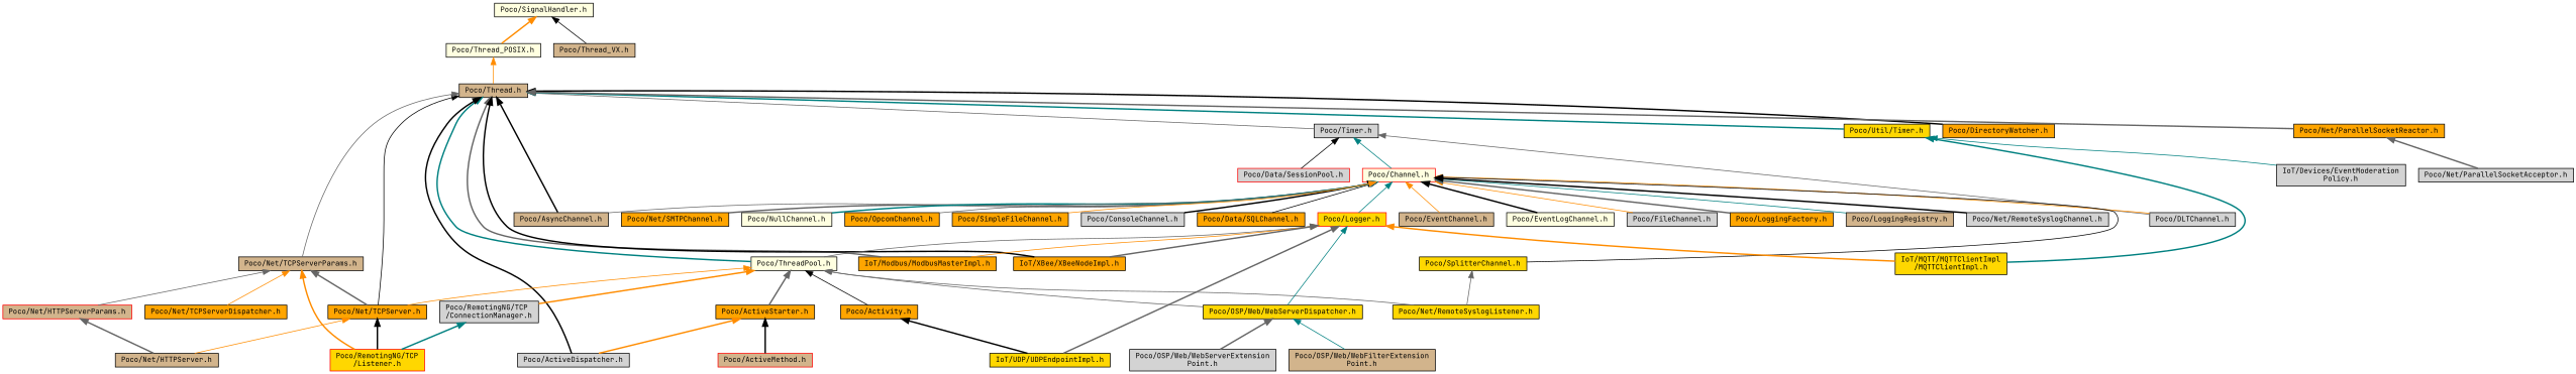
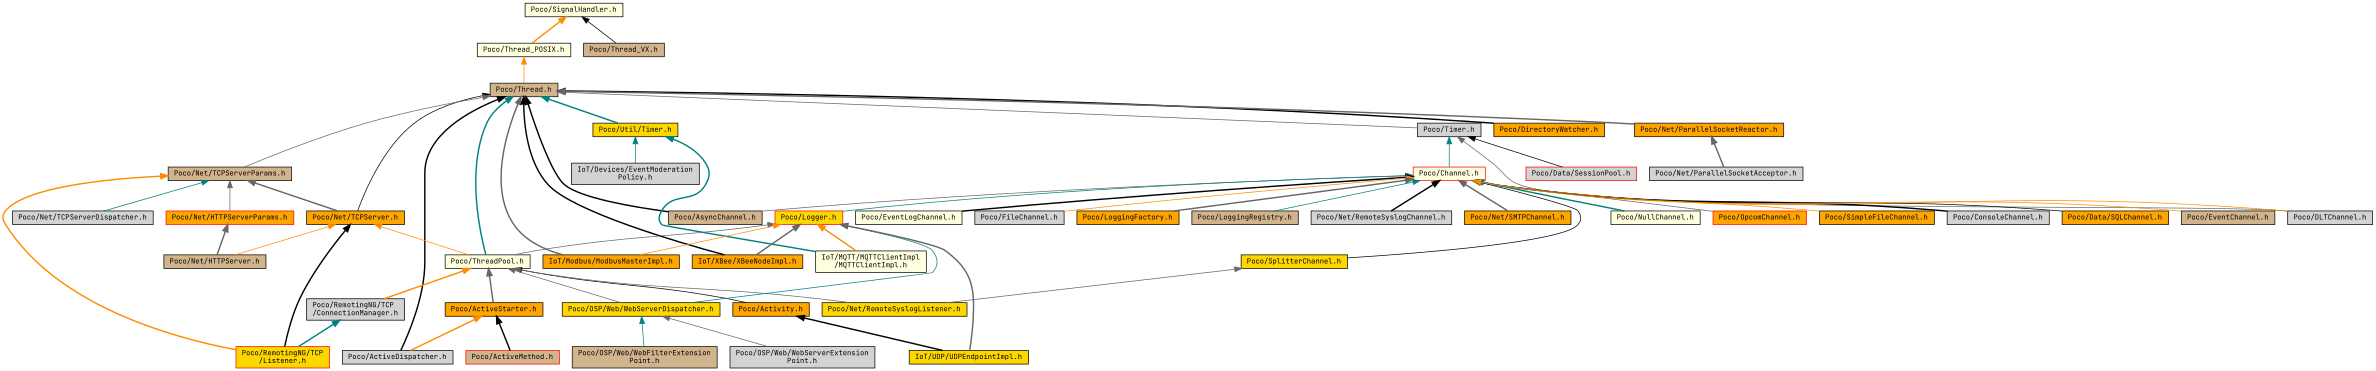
  digraph {
    fontname="JetBrains Mono"
    node [color=black fillcolor=orange fontname="JetBrains Mono" fontsize=10 shape=record style=filled]
    edge [color=gray40 dir=back fontname="JetBrains Mono" fontsize=10 labelfontname=Helvetica labelfontsize=10 style=bold]
    n1 [fillcolor=lightyellow fontcolor=black height=0.2 label="Poco/SignalHandler.h" width=0.4]
    n2 [fillcolor=lightyellow height=0.2 label="Poco/Thread_POSIX.h" width=0.4]
    n3 [fillcolor=tan height=0.2 label="Poco/Thread_VX.h" width=0.4]
    n4 [fillcolor=tan height=0.2 label="Poco/Thread.h" width=0.4]
    n5 [fillcolor=lightyellow height=0.2 label="Poco/ThreadPool.h" width=0.4]
    n6 [fillcolor=lightgrey height=0.2 label="Poco/ActiveDispatcher.h" width=0.4]
    n7 [height=0.2 label="Poco/Net/TCPServer.h" width=0.4]
    n8 [fillcolor=lightgrey height=0.2 label="Poco/Timer.h" width=0.4]
    n9 [height=0.2 label="IoT/Modbus/ModbusMasterImpl.h" width=0.4]
    n10 [height=0.2 label="IoT/XBee/XBeeNodeImpl.h" width=0.4]
    n11 [fillcolor=tan height=0.2 label="Poco/AsyncChannel.h" width=0.4]
    n12 [fillcolor=gold height=0.2 label="Poco/Util/Timer.h" width=0.4]
    n13 [height=0.2 label="Poco/DirectoryWatcher.h" width=0.4]
    n14 [fillcolor=tan height=0.2 label="Poco/Net/TCPServerParams.h" width=0.4]
    n15 [height=0.2 label="Poco/Net/ParallelSocketReactor.h" width=0.4]
    n16 [height=0.2 label="Poco/ActiveStarter.h" width=0.4]
    n17 [height=0.2 label="Poco/Activity.h" width=0.4]
    n18 [fillcolor=gold height=0.2 label="Poco/Net/RemoteSyslogListener.h" width=0.4]
    n19 [fillcolor=gold height=0.2 label="Poco/OSP/Web/WebServerDispatcher.h" width=0.4]
    n20 [fillcolor=lightgrey height=0.2 label="Poco/RemotingNG/TCP\l/ConnectionManager.h" width=0.4]
    n21 [fillcolor=tan height=0.2 label="Poco/Net/HTTPServer.h" width=0.4]
    n22 [color=red fillcolor=gold height=0.2 label="Poco/RemotingNG/TCP\l/Listener.h" width=0.4]
    n23 [color=red fillcolor=lightyellow height=0.2 label="Poco/Channel.h" width=0.4]
    n24 [fillcolor=lightgrey height=0.2 label="Poco/DLTChannel.h" width=0.4]
    n25 [color=red fillcolor=lightgrey height=0.2 label="Poco/Data/SessionPool.h" width=0.4]
-   n26 [fillcolor=gold height=0.2 label="IoT/MQTT/MQTTClientImpl\l/MQTTClientImpl.h" width=0.4]
+   n26 [fillcolor=lightyellow height=0.2 label="IoT/MQTT/MQTTClientImpl\l/MQTTClientImpl.h" width=0.4]
    n27 [fillcolor=lightgrey height=0.2 label="IoT/Devices/EventModeration\lPolicy.h" width=0.4]
-   n28 [height=0.2 label="Poco/Net/TCPServerDispatcher.h" width=0.4]
-   n29 [color=red fillcolor=tan height=0.2 label="Poco/Net/HTTPServerParams.h" width=0.4]
+   n28 [fillcolor=lightgrey height=0.2 label="Poco/Net/TCPServerDispatcher.h" width=0.4]
+   n29 [color=red height=0.2 label="Poco/Net/HTTPServerParams.h" width=0.4]
    n30 [fillcolor=lightgrey height=0.2 label="Poco/Net/ParallelSocketAcceptor.h" width=0.4]
    n31 [color=red fillcolor=tan height=0.2 label="Poco/ActiveMethod.h" width=0.4]
    n32 [fillcolor=gold height=0.2 label="IoT/UDP/UDPEndpointImpl.h" width=0.4]
    n33 [fillcolor=tan height=0.2 label="Poco/OSP/Web/WebFilterExtension\lPoint.h" width=0.4]
    n34 [fillcolor=lightgrey height=0.2 label="Poco/OSP/Web/WebServerExtension\lPoint.h" width=0.4]
    n35 [color=red fillcolor=gold height=0.2 label="Poco/Logger.h" width=0.4]
    n36 [fillcolor=lightgrey height=0.2 label="Poco/ConsoleChannel.h" width=0.4]
    n37 [height=0.2 label="Poco/Data/SQLChannel.h" width=0.4]
    n38 [fillcolor=tan height=0.2 label="Poco/EventChannel.h" width=0.4]
    n39 [fillcolor=lightyellow height=0.2 label="Poco/EventLogChannel.h" width=0.4]
    n40 [fillcolor=lightgrey height=0.2 label="Poco/FileChannel.h" width=0.4]
    n41 [height=0.2 label="Poco/LoggingFactory.h" width=0.4]
    n42 [fillcolor=tan height=0.2 label="Poco/LoggingRegistry.h" width=0.4]
    n43 [fillcolor=lightgrey height=0.2 label="Poco/Net/RemoteSyslogChannel.h" width=0.4]
    n44 [fillcolor=gold height=0.2 label="Poco/SplitterChannel.h" width=0.4]
    n45 [height=0.2 label="Poco/Net/SMTPChannel.h" width=0.4]
    n46 [fillcolor=lightyellow height=0.2 label="Poco/NullChannel.h" width=0.4]
-   n47 [height=0.2 label="Poco/OpcomChannel.h" width=0.4]
+   n47 [color=red height=0.2 label="Poco/OpcomChannel.h" width=0.4]
    n48 [height=0.2 label="Poco/SimpleFileChannel.h" width=0.4]
    n1 -> n2 [color=darkorange]
    n1 -> n3 [color=black style=solid]
    n2 -> n4 [color=darkorange style=solid]
    n4 -> n5 [color=teal]
    n4 -> n6 [color=black]
    n4 -> n7 [color=black style=solid]
    n4 -> n8 [style=solid]
    n4 -> n9
    n4 -> n10 [color=black]
    n4 -> n11 [color=black]
    n4 -> n12 [color=teal]
    n4 -> n13 [color=black]
    n4 -> n14 [style=solid]
    n4 -> n15
-   n5 -> n7 [color=darkorange style=solid]
+   n7 -> n5 [color=darkorange style=solid]
    n5 -> n16
    n5 -> n17 [color=black style=solid]
    n5 -> n18 [style=solid]
    n5 -> n19 [style=solid]
    n5 -> n20 [color=darkorange]
    n7 -> n21 [color=darkorange style=solid]
    n7 -> n22 [color=black]
    n8 -> n23 [color=teal style=solid]
    n8 -> n24 [style=solid]
    n8 -> n25 [color=black style=solid]
    n12 -> n26 [color=teal]
    n12 -> n27 [color=teal style=solid]
    n14 -> n7
    n14 -> n22 [color=darkorange]
-   n14 -> n28 [color=darkorange style=solid]
+   n14 -> n28 [color=teal style=solid]
    n14 -> n29 [style=solid]
    n15 -> n30
    n16 -> n6 [color=darkorange]
    n16 -> n31 [color=black]
    n17 -> n32 [color=black]
    n19 -> n33 [color=teal style=solid]
-   n19 -> n34
+   n19 -> n34 [style=solid]
    n20 -> n22 [color=teal]
    n23 -> n11 [style=solid]
    n23 -> n24 [color=darkorange style=solid]
    n23 -> n35 [color=teal style=solid]
    n23 -> n36 [color=black]
    n23 -> n37 [color=black style=solid]
    n23 -> n38 [color=darkorange style=solid]
    n23 -> n39 [color=black]
    n23 -> n40 [color=darkorange style=solid]
    n23 -> n41
    n23 -> n42 [color=teal style=solid]
    n23 -> n43 [color=black]
    n23 -> n44 [color=black style=solid]
    n23 -> n45
    n23 -> n46 [color=teal]
    n23 -> n47 [style=solid]
    n23 -> n48 [color=darkorange style=solid]
    n29 -> n21
    n35 -> n5 [style=solid]
    n35 -> n9 [color=darkorange style=solid]
    n35 -> n10
    n35 -> n19 [color=teal style=solid]
    n35 -> n26 [color=darkorange]
    n35 -> n32
    n44 -> n18 [style=solid]
  }
